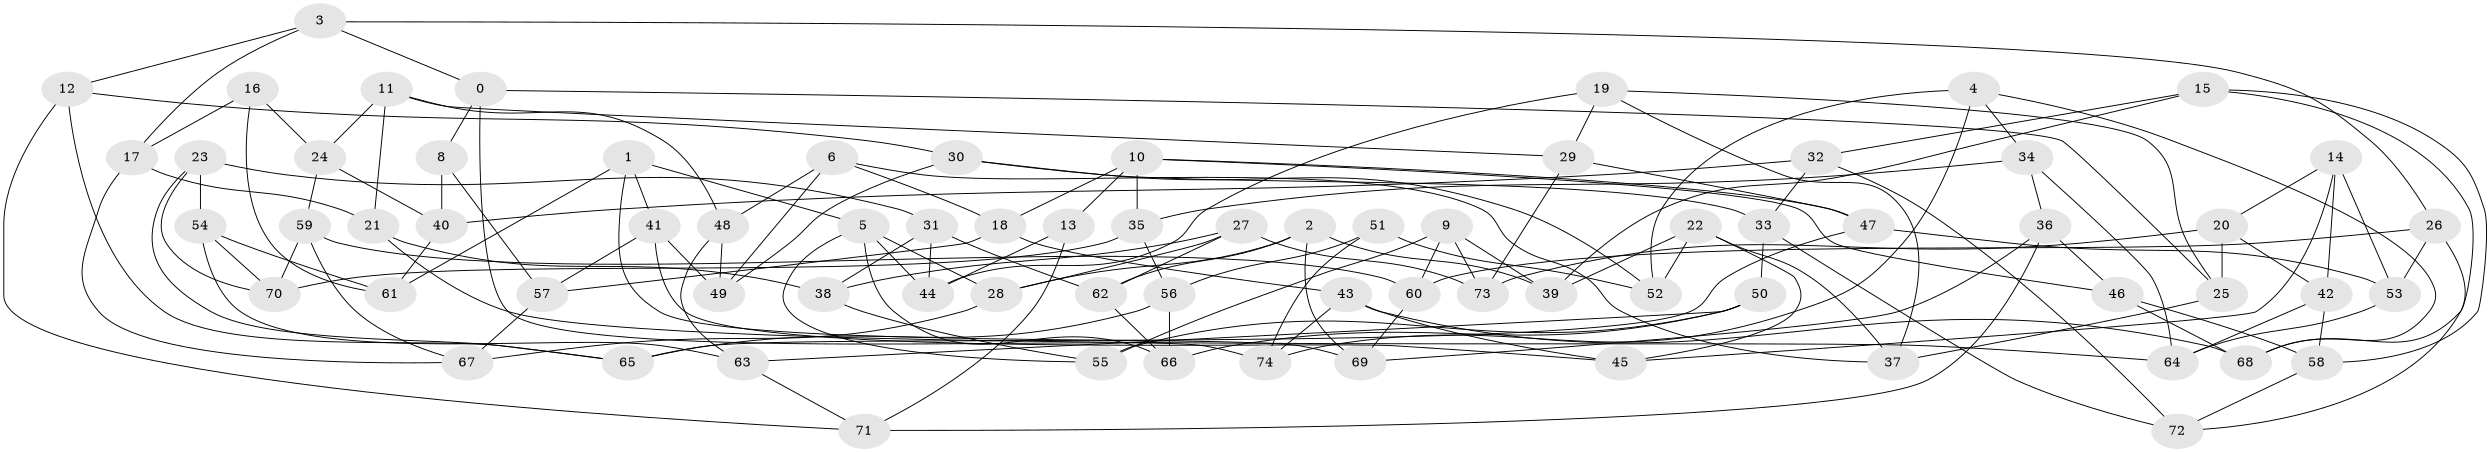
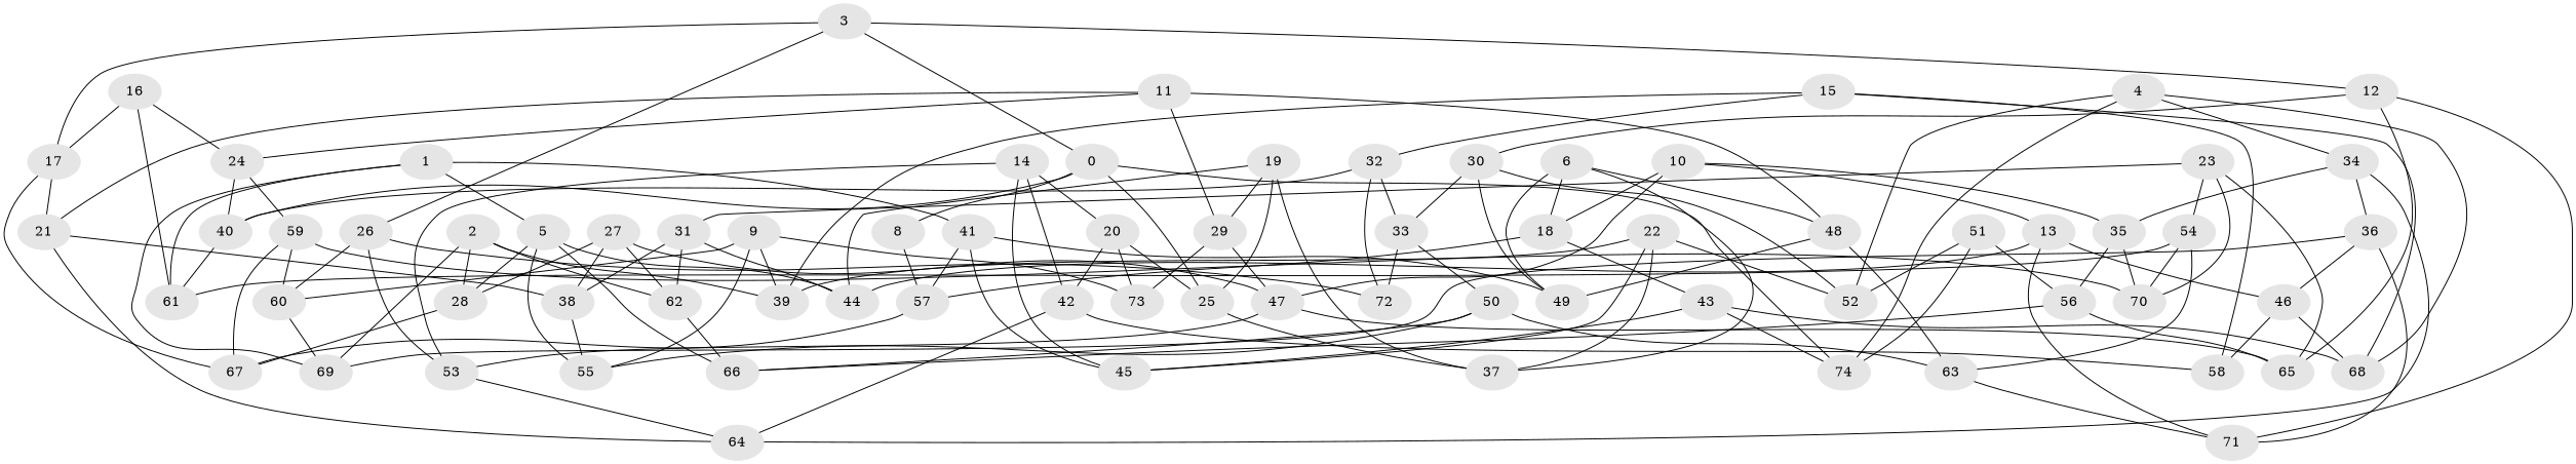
  graph {
    node [color=gray90 style=filled]
    1
    5
    41
    61
    69
    28
    44
    55
    66
    49
    57
    45
    2
    39
    62
    67
    n17 [label=0]
    3
    12
    17
    26
    74
    8
    25
    30
    65
    71
    21
    60
    53
    72
    4
    34
    52
    68
    35
    64
    36
    6
    18
    37
    48
    43
    63
    40
    51
    56
    9
    73
    10
    13
    47
    46
    70
    11
    24
    29
    38
    59
    33
    58
    14
    20
    42
    15
    32
    16
    19
    22
    23
    31
    54
    27
    50
    1 -- 5
    1 -- 41
    1 -- 61
    1 -- 69
    5 -- 28
    5 -- 44
    5 -- 55
    5 -- 66
    41 -- 49
    41 -- 57
    41 -- 45
    28 -- 67
    57 -- 67
    2 -- 69
    2 -- 28
    2 -- 39
    2 -- 62
    62 -- 66
    n17 -- 74
    n17 -- 8
    n17 -- 25
    3 -- n17
    3 -- 12
    3 -- 17
    3 -- 26
    12 -- 30
    12 -- 65
    12 -- 71
    17 -- 67
    17 -- 21
    26 -- 60
    26 -- 53
    26 -- 72
    8 -- 57
-   8 -- 40
+   n17 -- 40
    25 -- 37
    30 -- 49
    30 -- 52
    30 -- 33
    21 -- 64
    21 -- 38
    60 -- 69
    53 -- 64
    4 -- 74
    4 -- 34
    4 -- 52
    4 -- 68
    34 -- 35
    34 -- 64
    34 -- 36
    35 -- 56
    35 -- 70
    36 -- 69
    36 -- 71
    36 -- 46
    6 -- 49
    6 -- 18
    6 -- 37
    6 -- 48
    18 -- 57
    18 -- 43
    48 -- 49
    48 -- 63
    43 -- 45
    43 -- 74
    43 -- 68
    63 -- 71
    40 -- 61
    51 -- 74
    51 -- 52
    51 -- 56
    56 -- 66
    56 -- 65
    9 -- 55
    9 -- 39
    9 -- 60
    9 -- 73
    10 -- 35
    10 -- 18
    10 -- 13
    10 -- 47
    13 -- 44
    13 -- 71
-   10 -- 46
+   13 -- 46
    47 -- 65
    47 -- 53
    46 -- 68
    46 -- 58
    11 -- 21
    11 -- 48
    11 -- 24
    11 -- 29
    24 -- 40
    24 -- 59
    29 -- 73
    29 -- 47
    38 -- 55
    59 -- 67
    59 -- 60
    59 -- 70
    33 -- 72
    33 -- 50
-   58 -- 72
    14 -- 45
    14 -- 53
    14 -- 20
    14 -- 42
    20 -- 25
    20 -- 73
    20 -- 42
    42 -- 64
    42 -- 58
    15 -- 39
    15 -- 68
    15 -- 58
    15 -- 32
    32 -- 72
    32 -- 40
    32 -- 33
    16 -- 61
    16 -- 17
    16 -- 24
    19 -- 44
    19 -- 25
    19 -- 37
    19 -- 29
    22 -- 45
    22 -- 39
    22 -- 52
    22 -- 37
    23 -- 65
    23 -- 70
    23 -- 31
    23 -- 54
    31 -- 44
    31 -- 62
    31 -- 38
    54 -- 61
    54 -- 63
    54 -- 70
    27 -- 28
    27 -- 62
-   27 -- 73
+   27 -- 47
    27 -- 38
    50 -- 55
    50 -- 66
    50 -- 63
  }
